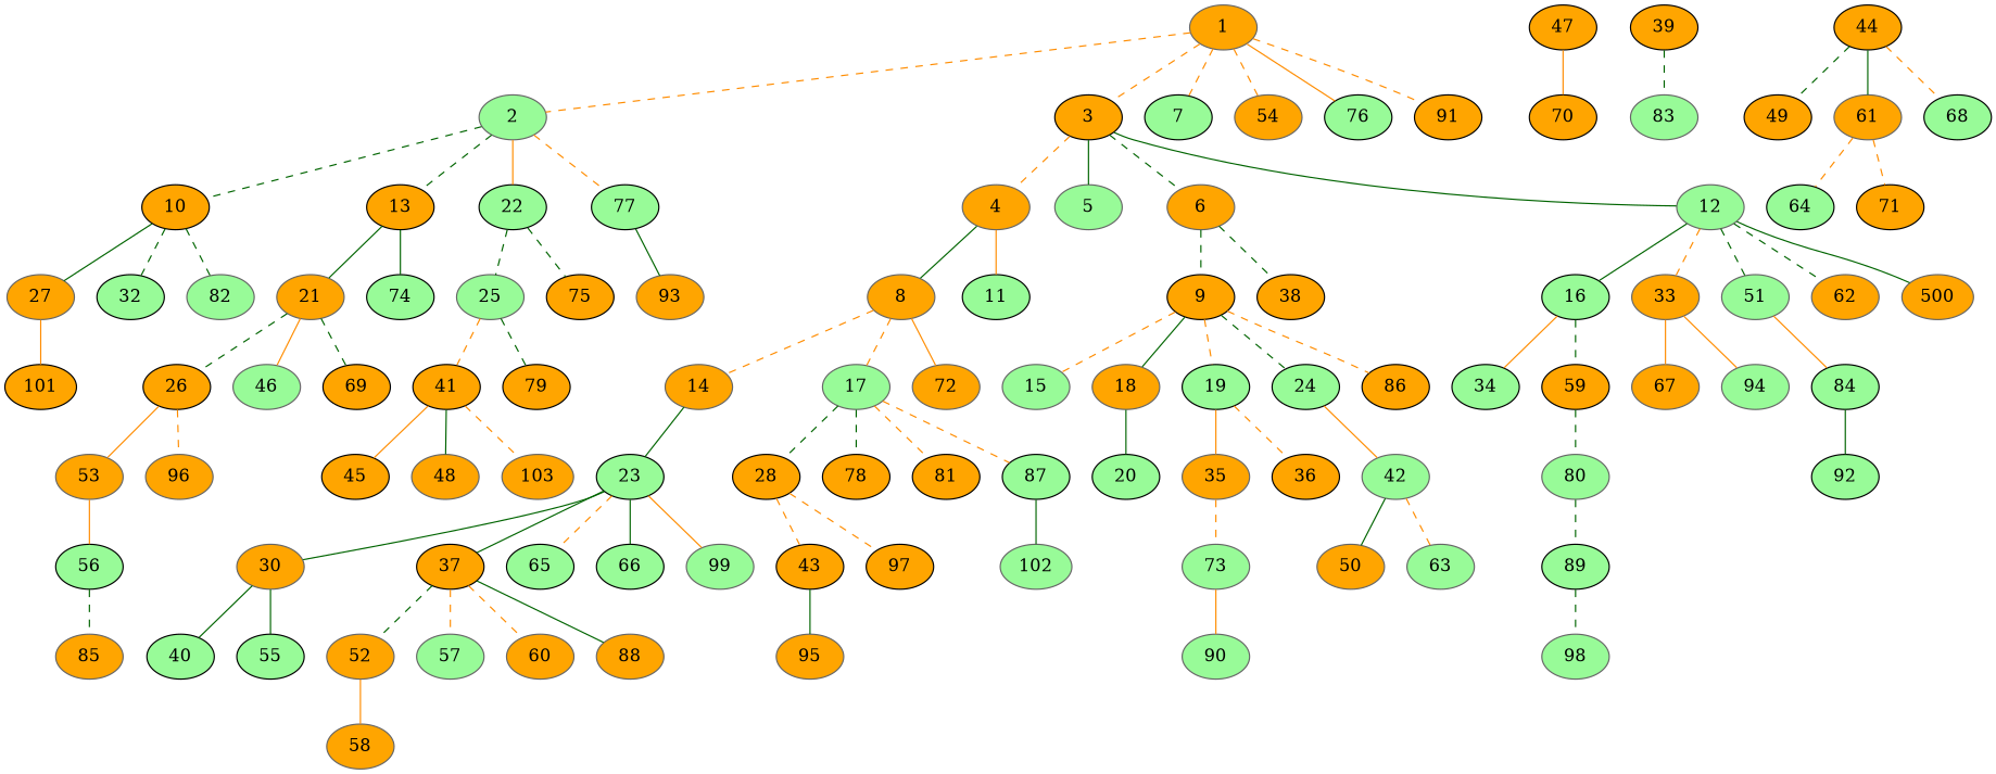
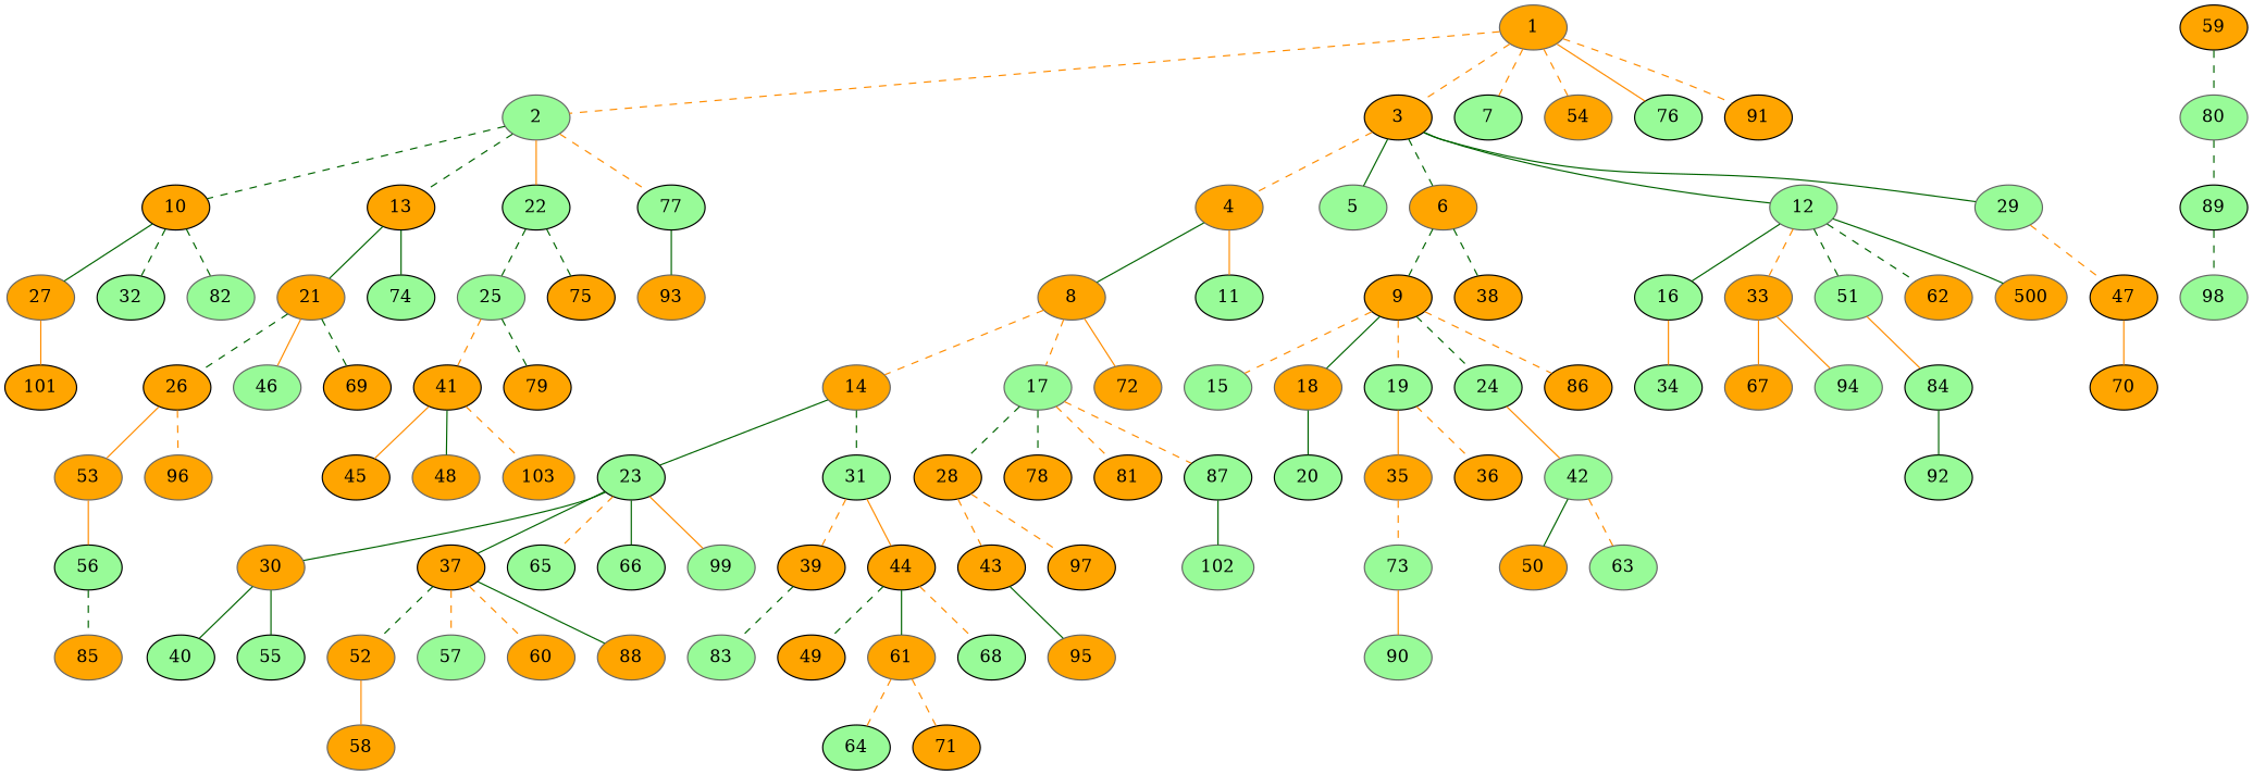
  graph {
    node [color=black fillcolor=orange style=filled]
    edge [color=darkorange style=dashed]
    1 [color=gray40]
    2 [color=gray40 fillcolor=palegreen]
    3
    7 [fillcolor=palegreen]
    54 [color=gray40]
    76 [fillcolor=palegreen]
    91
    10
    13
    22 [fillcolor=palegreen]
    77 [fillcolor=palegreen]
    4 [color=gray40]
    5 [color=gray40 fillcolor=palegreen]
    6 [color=gray40]
    12 [color=gray40 fillcolor=palegreen]
+   29 [color=gray40 fillcolor=palegreen]
    27 [color=gray40]
    32 [fillcolor=palegreen]
    82 [color=gray40 fillcolor=palegreen]
    21 [color=gray40]
    74 [fillcolor=palegreen]
    25 [color=gray40 fillcolor=palegreen]
    75
    93 [color=gray40]
    8 [color=gray40]
    11 [fillcolor=palegreen]
    9
    38
    16 [fillcolor=palegreen]
    33 [color=gray40]
    51 [color=gray40 fillcolor=palegreen]
    62 [color=gray40]
    n33 [color=gray40 label=500]
    47
    14 [color=gray40]
    17 [color=gray40 fillcolor=palegreen]
    72 [color=gray40]
    15 [color=gray40 fillcolor=palegreen]
    18 [color=gray40]
    19 [fillcolor=palegreen]
    24 [fillcolor=palegreen]
    86
    23 [fillcolor=palegreen]
+   31 [fillcolor=palegreen]
    28
    78
    81
    87 [fillcolor=palegreen]
    20 [fillcolor=palegreen]
    35 [color=gray40]
    36
    42 [color=gray40 fillcolor=palegreen]
    101
    34 [fillcolor=palegreen]
    59
    67 [color=gray40]
    94 [color=gray40 fillcolor=palegreen]
    84 [fillcolor=palegreen]
    26
    46 [color=gray40 fillcolor=palegreen]
    69
    30 [color=gray40]
    37
    65 [fillcolor=palegreen]
    66 [fillcolor=palegreen]
    99 [color=gray40 fillcolor=palegreen]
    39
    44
    80 [color=gray40 fillcolor=palegreen]
    43
    97
    102 [color=gray40 fillcolor=palegreen]
    73 [color=gray40 fillcolor=palegreen]
    53 [color=gray40]
    96 [color=gray40]
    41
    79
    40 [fillcolor=palegreen]
    55 [fillcolor=palegreen]
    52 [color=gray40]
    57 [color=gray40 fillcolor=palegreen]
    60 [color=gray40]
    88 [color=gray40]
    50 [color=gray40]
    63 [color=gray40 fillcolor=palegreen]
    45
    48 [color=gray40]
    103 [color=gray40]
    56 [fillcolor=palegreen]
    95 [color=gray40]
    70
    83 [color=gray40 fillcolor=palegreen]
    49
    61 [color=gray40]
    68 [fillcolor=palegreen]
    90 [color=gray40 fillcolor=palegreen]
    58 [color=gray40]
    64 [fillcolor=palegreen]
    71
    92 [fillcolor=palegreen]
    85 [color=gray40]
    89 [fillcolor=palegreen]
    98 [color=gray40 fillcolor=palegreen]
    1 -- 2
    1 -- 3
    1 -- 7
    1 -- 54
    1 -- 76 [style=solid]
    1 -- 91
    2 -- 10 [color=darkgreen]
    2 -- 13 [color=darkgreen]
    2 -- 22 [style=solid]
    2 -- 77
    3 -- 4
    3 -- 5 [color=darkgreen style=solid]
    3 -- 6 [color=darkgreen]
    3 -- 12 [color=darkgreen style=solid]
+   3 -- 29 [color=darkgreen style=solid]
    10 -- 27 [color=darkgreen style=solid]
    10 -- 32 [color=darkgreen]
    10 -- 82 [color=darkgreen]
    13 -- 21 [color=darkgreen style=solid]
    13 -- 74 [color=darkgreen style=solid]
    22 -- 25 [color=darkgreen]
    22 -- 75 [color=darkgreen]
    77 -- 93 [color=darkgreen style=solid]
    4 -- 8 [color=darkgreen style=solid]
    4 -- 11 [style=solid]
    6 -- 9 [color=darkgreen]
    6 -- 38 [color=darkgreen]
    12 -- 16 [color=darkgreen style=solid]
    12 -- 33
    12 -- 51 [color=darkgreen]
    12 -- 62 [color=darkgreen]
    12 -- n33 [color=darkgreen style=solid]
+   29 -- 47
    27 -- 101 [style=solid]
    21 -- 26 [color=darkgreen]
    21 -- 46 [style=solid]
    21 -- 69 [color=darkgreen]
    25 -- 41
    25 -- 79 [color=darkgreen]
    8 -- 14
    8 -- 17
    8 -- 72 [style=solid]
    9 -- 15
    9 -- 18 [color=darkgreen style=solid]
    9 -- 19
    9 -- 24 [color=darkgreen]
    9 -- 86
    16 -- 34 [style=solid]
-   16 -- 59 [color=darkgreen]
    33 -- 67 [style=solid]
    33 -- 94 [style=solid]
    51 -- 84 [style=solid]
    47 -- 70 [style=solid]
    14 -- 23 [color=darkgreen style=solid]
+   14 -- 31 [color=darkgreen]
    17 -- 28 [color=darkgreen]
    17 -- 78 [color=darkgreen]
    17 -- 81
    17 -- 87
    18 -- 20 [color=darkgreen style=solid]
    19 -- 35 [style=solid]
    19 -- 36
    24 -- 42 [style=solid]
    23 -- 30 [color=darkgreen style=solid]
    23 -- 37 [color=darkgreen style=solid]
    23 -- 65
    23 -- 66 [color=darkgreen style=solid]
    23 -- 99 [style=solid]
+   31 -- 39
+   31 -- 44 [style=solid]
    28 -- 43
    28 -- 97
    87 -- 102 [color=darkgreen style=solid]
    35 -- 73
    42 -- 50 [color=darkgreen style=solid]
    42 -- 63
    59 -- 80 [color=darkgreen]
    84 -- 92 [color=darkgreen style=solid]
    26 -- 53 [style=solid]
    26 -- 96
    30 -- 40 [color=darkgreen style=solid]
    30 -- 55 [color=darkgreen style=solid]
    37 -- 52 [color=darkgreen]
    37 -- 57
    37 -- 60
    37 -- 88 [color=darkgreen style=solid]
    39 -- 83 [color=darkgreen]
    44 -- 49 [color=darkgreen]
    44 -- 61 [color=darkgreen style=solid]
    44 -- 68
    80 -- 89 [color=darkgreen]
    43 -- 95 [color=darkgreen style=solid]
    73 -- 90 [style=solid]
    53 -- 56 [style=solid]
    41 -- 45 [style=solid]
    41 -- 48 [color=darkgreen style=solid]
    41 -- 103
    52 -- 58 [style=solid]
    56 -- 85 [color=darkgreen]
    61 -- 64
    61 -- 71
    89 -- 98 [color=darkgreen]
  }
